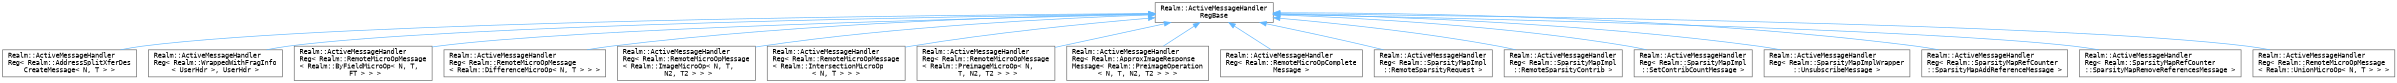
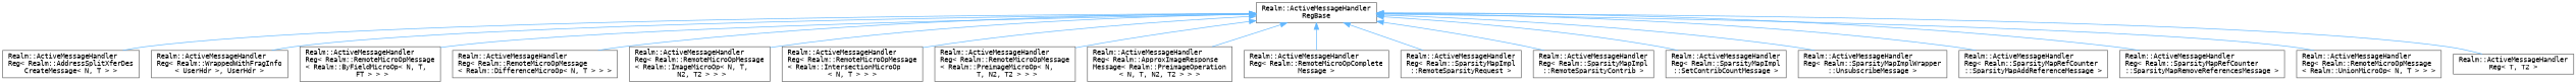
  digraph {
    rankdir=TB
    fontname="DejaVu Sans Mono"
    node [color=grey40 fillcolor=white fontname="DejaVu Sans Mono" fontsize=10 shape=box style=filled]
    edge [color=steelblue1 dir=back fontname="DejaVu Sans Mono" fontsize=10 labelfontname=Helvetica labelfontsize=10 style=solid]
    n1 [height=0.2 label="Realm::ActiveMessageHandler\lRegBase" width=0.4]
    n2 [height=0.2 label="Realm::ActiveMessageHandler\lReg\< Realm::AddressSplitXferDes\lCreateMessage\< N, T \> \>" width=0.4]
    n3 [height=0.2 label="Realm::ActiveMessageHandler\lReg\< Realm::WrappedWithFragInfo\l\< UserHdr \>, UserHdr \>" width=0.4]
    n4 [height=0.2 label="Realm::ActiveMessageHandler\lReg\< Realm::RemoteMicroOpMessage\l\< Realm::ByFieldMicroOp\< N, T,\l FT \> \> \>" width=0.4]
    n5 [height=0.2 label="Realm::ActiveMessageHandler\lReg\< Realm::RemoteMicroOpMessage\l\< Realm::DifferenceMicroOp\< N, T \> \> \>" width=0.4]
    n6 [height=0.2 label="Realm::ActiveMessageHandler\lReg\< Realm::RemoteMicroOpMessage\l\< Realm::ImageMicroOp\< N, T,\l N2, T2 \> \> \>" width=0.4]
    n7 [height=0.2 label="Realm::ActiveMessageHandler\lReg\< Realm::RemoteMicroOpMessage\l\< Realm::IntersectionMicroOp\l\< N, T \> \> \>" width=0.4]
    n8 [height=0.2 label="Realm::ActiveMessageHandler\lReg\< Realm::RemoteMicroOpMessage\l\< Realm::PreimageMicroOp\< N,\l T, N2, T2 \> \> \>" width=0.4]
    n9 [height=0.2 label="Realm::ActiveMessageHandler\lReg\< Realm::ApproxImageResponse\lMessage\< Realm::PreimageOperation\l\< N, T, N2, T2 \> \> \>" width=0.4]
    n10 [height=0.2 label="Realm::ActiveMessageHandler\lReg\< Realm::RemoteMicroOpComplete\lMessage \>" width=0.4]
    n11 [height=0.2 label="Realm::ActiveMessageHandler\lReg\< Realm::SparsityMapImpl\l::RemoteSparsityRequest \>" width=0.4]
    n12 [height=0.2 label="Realm::ActiveMessageHandler\lReg\< Realm::SparsityMapImpl\l::RemoteSparsityContrib \>" width=0.4]
    n13 [height=0.2 label="Realm::ActiveMessageHandler\lReg\< Realm::SparsityMapImpl\l::SetContribCountMessage \>" width=0.4]
    n14 [height=0.2 label="Realm::ActiveMessageHandler\lReg\< Realm::SparsityMapImplWrapper\l::UnsubscribeMessage \>" width=0.4]
    n15 [height=0.2 label="Realm::ActiveMessageHandler\lReg\< Realm::SparsityMapRefCounter\l::SparsityMapAddReferenceMessage \>" width=0.4]
    n16 [height=0.2 label="Realm::ActiveMessageHandler\lReg\< Realm::SparsityMapRefCounter\l::SparsityMapRemoveReferencesMessage \>" width=0.4]
    n17 [height=0.2 label="Realm::ActiveMessageHandler\lReg\< Realm::RemoteMicroOpMessage\l\< Realm::UnionMicroOp\< N, T \> \> \>" width=0.4]
+   n18 [height=0.2 label="Realm::ActiveMessageHandler\lReg\< T, T2 \>" width=0.4]
    n1 -> n2
    n1 -> n3
    n1 -> n4
    n1 -> n5
    n1 -> n6
    n1 -> n7
    n1 -> n8
    n1 -> n9
    n1 -> n10
    n1 -> n11
    n1 -> n12
    n1 -> n13
    n1 -> n14
    n1 -> n15
    n1 -> n16
    n1 -> n17
+   n1 -> n18
  }
